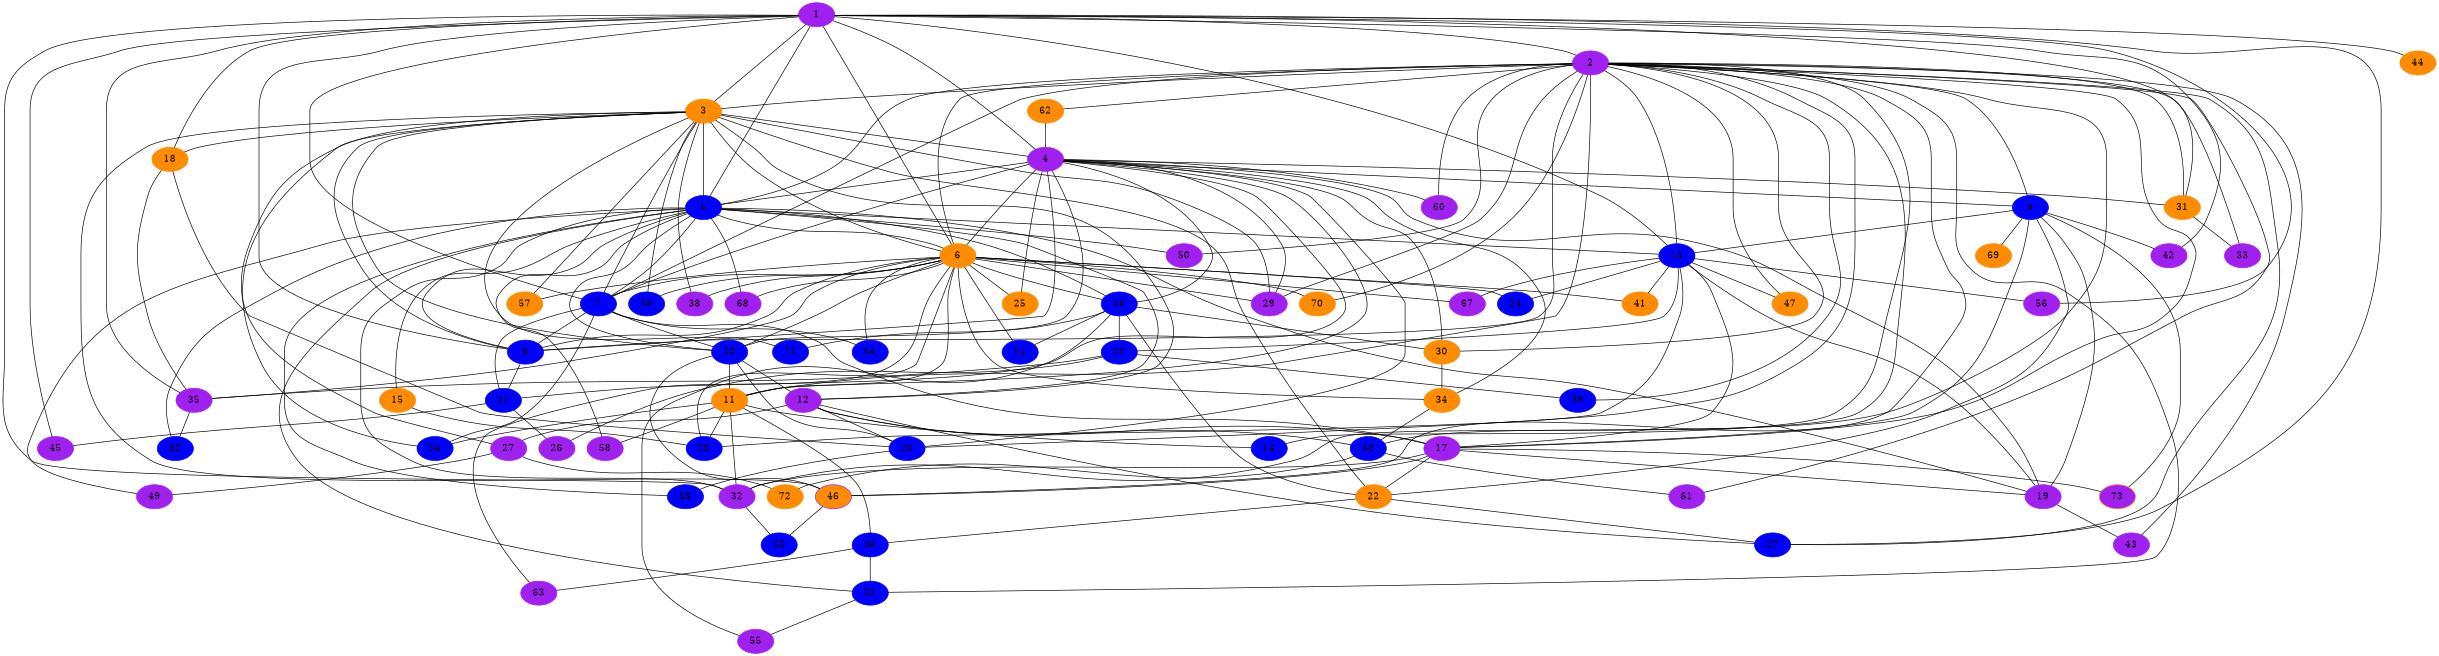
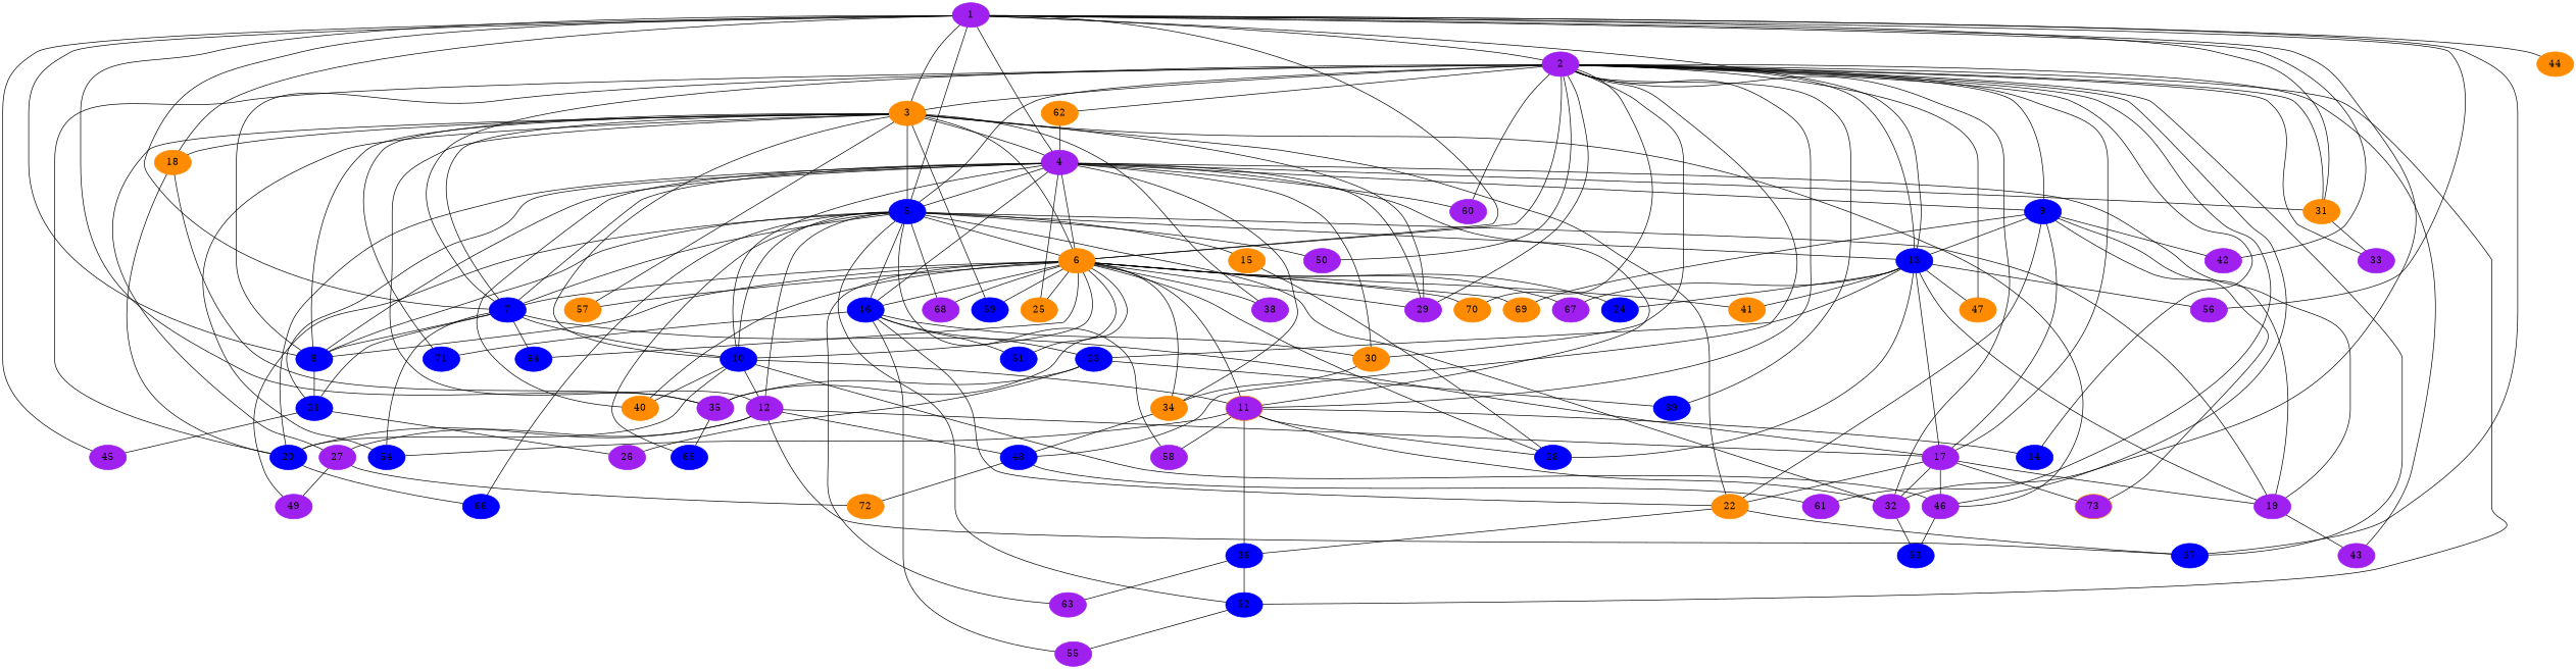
  graph {
    node [color=purple style=filled]
    edge [weight=1.0]
    1
    2
    3 [color=darkorange]
    4
    5 [color=blue]
    6 [color=darkorange]
    7 [color=blue]
    8 [color=blue]
    13 [color=blue]
    18 [color=darkorange]
    31 [color=darkorange]
    32
    35
    37 [color=blue]
    42
    44 [color=darkorange]
    45
    56
    9 [color=blue]
-   11 [color=darkorange]
+   11 [color=darkorange fillcolor=purple]
    14 [color=blue]
    17
    20 [color=blue]
    29
    30 [color=darkorange]
    33
    39 [color=blue]
    43
-   46 [fillcolor=darkorange]
+   46
    47 [color=darkorange]
    48 [color=blue]
    50
    52 [color=blue]
    60
    61
    62 [color=darkorange]
    70 [color=darkorange]
    10 [color=blue]
    12
    22 [color=darkorange]
    27
    38
    54 [color=blue]
    57 [color=darkorange]
    59 [color=blue]
    71 [color=blue]
    16 [color=blue]
    19
    21 [color=blue]
    25 [color=darkorange]
    34 [color=darkorange]
+   40 [color=darkorange]
    15 [color=darkorange]
    49
    58
    65 [color=blue]
    66 [color=blue]
    68
    24 [color=blue]
    28 [color=blue]
    41 [color=darkorange]
    51 [color=blue]
    63
    64 [color=blue]
    67
    69 [color=darkorange]
    23 [color=blue]
    53 [color=blue]
    73 [color=darkorange fillcolor=purple]
    36 [color=blue]
    72 [color=darkorange]
    55
    26
    1 -- 2
    1 -- 3 [weight=3.0]
    1 -- 4 [weight=2.0]
    1 -- 5
    1 -- 6
    1 -- 7
    1 -- 8 [weight=3.0]
    1 -- 13
    1 -- 18
    1 -- 31
    1 -- 32
    1 -- 35
    1 -- 37
    1 -- 42
    1 -- 44 [weight=2.0]
    1 -- 45
    1 -- 56
    2 -- 3 [weight=2.0]
    2 -- 5
    2 -- 6 [weight=2.0]
    2 -- 7 [weight=2.0]
    2 -- 8 [weight=10.0]
    2 -- 13
    2 -- 31
    2 -- 32
    2 -- 37
    2 -- 9
    2 -- 11
    2 -- 14
    2 -- 17
    2 -- 20
    2 -- 29
    2 -- 30 [weight=2.0]
    2 -- 33
    2 -- 39
    2 -- 43
    2 -- 46
    2 -- 47
    2 -- 48
    2 -- 50
    2 -- 52 [weight=2.0]
    2 -- 60
    2 -- 61
    2 -- 62
    2 -- 70
    3 -- 4 [weight=4.0]
    3 -- 5 [weight=3.0]
    3 -- 6 [weight=3.0]
    3 -- 7 [weight=2.0]
    3 -- 8 [weight=2.0]
    3 -- 18
    3 -- 29
    3 -- 46
    3 -- 10 [weight=3.0]
    3 -- 12
    3 -- 22
    3 -- 27
    3 -- 38
    3 -- 54
    3 -- 57
    3 -- 59
    3 -- 71
    4 -- 5 [weight=2.0]
    4 -- 6 [weight=2.0]
    4 -- 7 [weight=2.0]
    4 -- 8 [weight=2.0]
    4 -- 31 [weight=2.0]
    4 -- 9
    4 -- 11
    4 -- 20
    4 -- 29
    4 -- 30
    4 -- 60
    4 -- 10
    4 -- 16
    4 -- 19
    4 -- 21 [weight=2.0]
    4 -- 25 [weight=3.0]
    4 -- 34
+   4 -- 40 [weight=2.0]
    5 -- 6
    5 -- 7
    5 -- 8
    5 -- 13
    5 -- 32
    5 -- 50
    5 -- 52
    5 -- 10
    5 -- 12
    5 -- 16
    5 -- 19
    5 -- 15
    5 -- 49
    5 -- 58
    5 -- 65
    5 -- 66
    5 -- 68
    6 -- 7
    6 -- 8 [weight=2.0]
    6 -- 35
    6 -- 11
    6 -- 29
    6 -- 70
    6 -- 10
    6 -- 38
    6 -- 57
    6 -- 59
    6 -- 16
    6 -- 25
    6 -- 34
+   6 -- 40
    6 -- 68
    6 -- 24
    6 -- 28
    6 -- 41
    6 -- 51
    6 -- 63
    6 -- 64
    6 -- 67
+   6 -- 69
    7 -- 8
    7 -- 17 [weight=9.0]
    7 -- 10
    7 -- 54
    7 -- 21
    7 -- 64
    8 -- 21
    13 -- 56
    13 -- 17
    13 -- 47
    13 -- 19
    13 -- 24
    13 -- 28
    13 -- 41
    13 -- 67
    13 -- 23
    18 -- 35
    18 -- 20
    31 -- 33
    32 -- 53
    35 -- 65
    9 -- 13
    9 -- 42
    9 -- 17 [weight=2.0]
    9 -- 22
    9 -- 19
    9 -- 69
    9 -- 73
    11 -- 32 [weight=2.0]
    11 -- 14
    11 -- 54
    11 -- 58
    11 -- 28
    11 -- 36
    17 -- 32
    17 -- 46 [weight=2.0]
    17 -- 22
    17 -- 19
    17 -- 73
    20 -- 66
    30 -- 34
    46 -- 53
    48 -- 61
    48 -- 72
    52 -- 55
    62 -- 4 [weight=3.0]
    10 -- 11 [weight=4.0]
    10 -- 20
    10 -- 46
    10 -- 12
+   10 -- 40
    12 -- 37
    12 -- 17
    12 -- 20
    12 -- 48
    12 -- 27
    22 -- 37
    22 -- 36
    27 -- 49
    27 -- 72
    16 -- 30
    16 -- 22
    16 -- 71
    16 -- 51
    16 -- 23
    16 -- 55
    19 -- 43
    21 -- 45
    21 -- 26
    34 -- 48
    15 -- 28
    23 -- 35
    23 -- 39
    23 -- 26
    36 -- 52
    36 -- 63
  }
